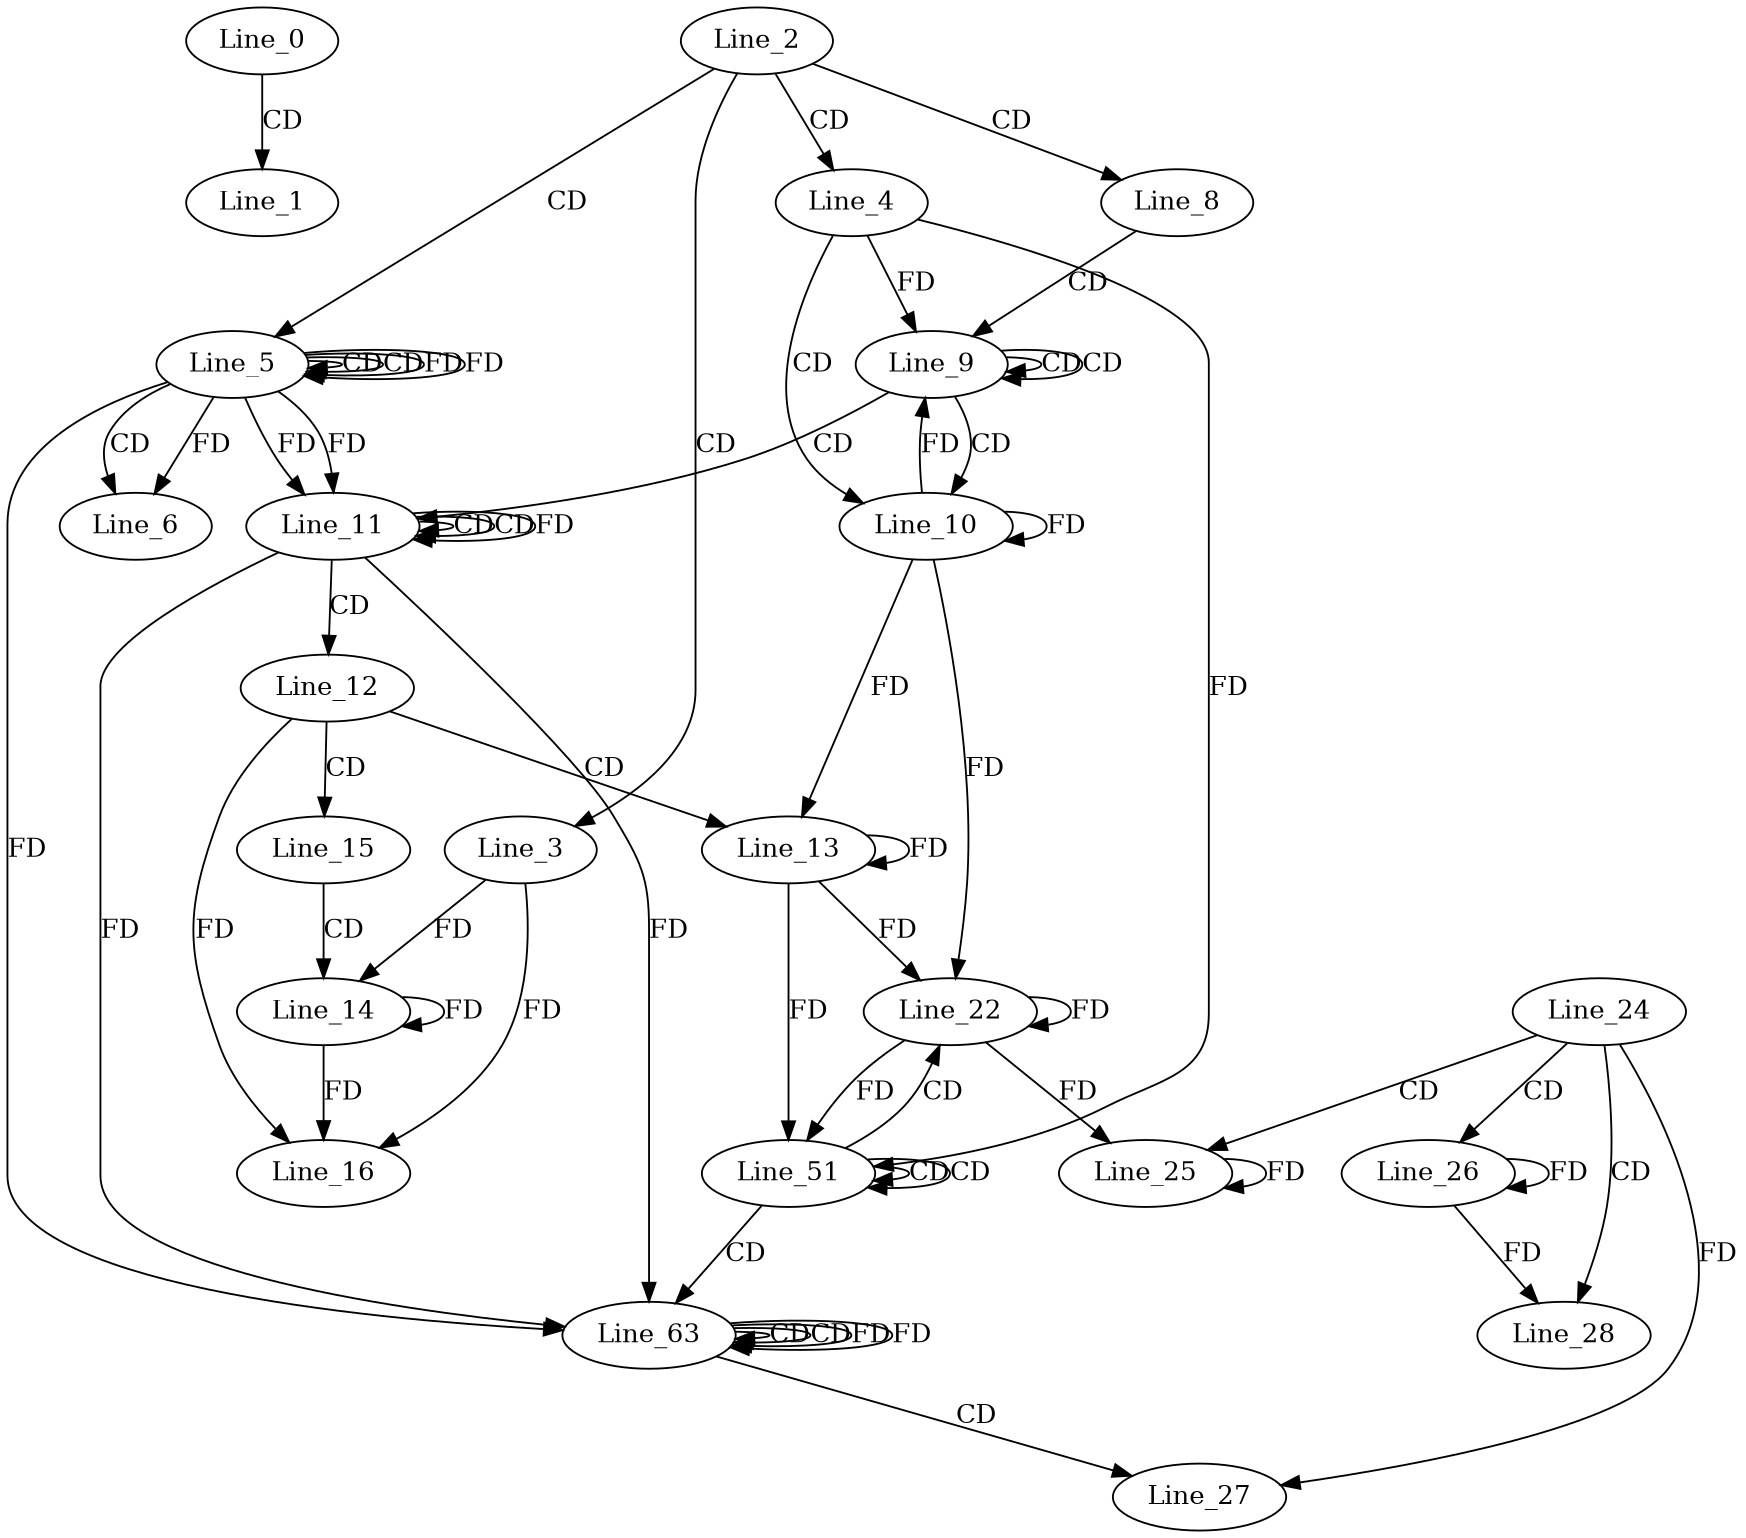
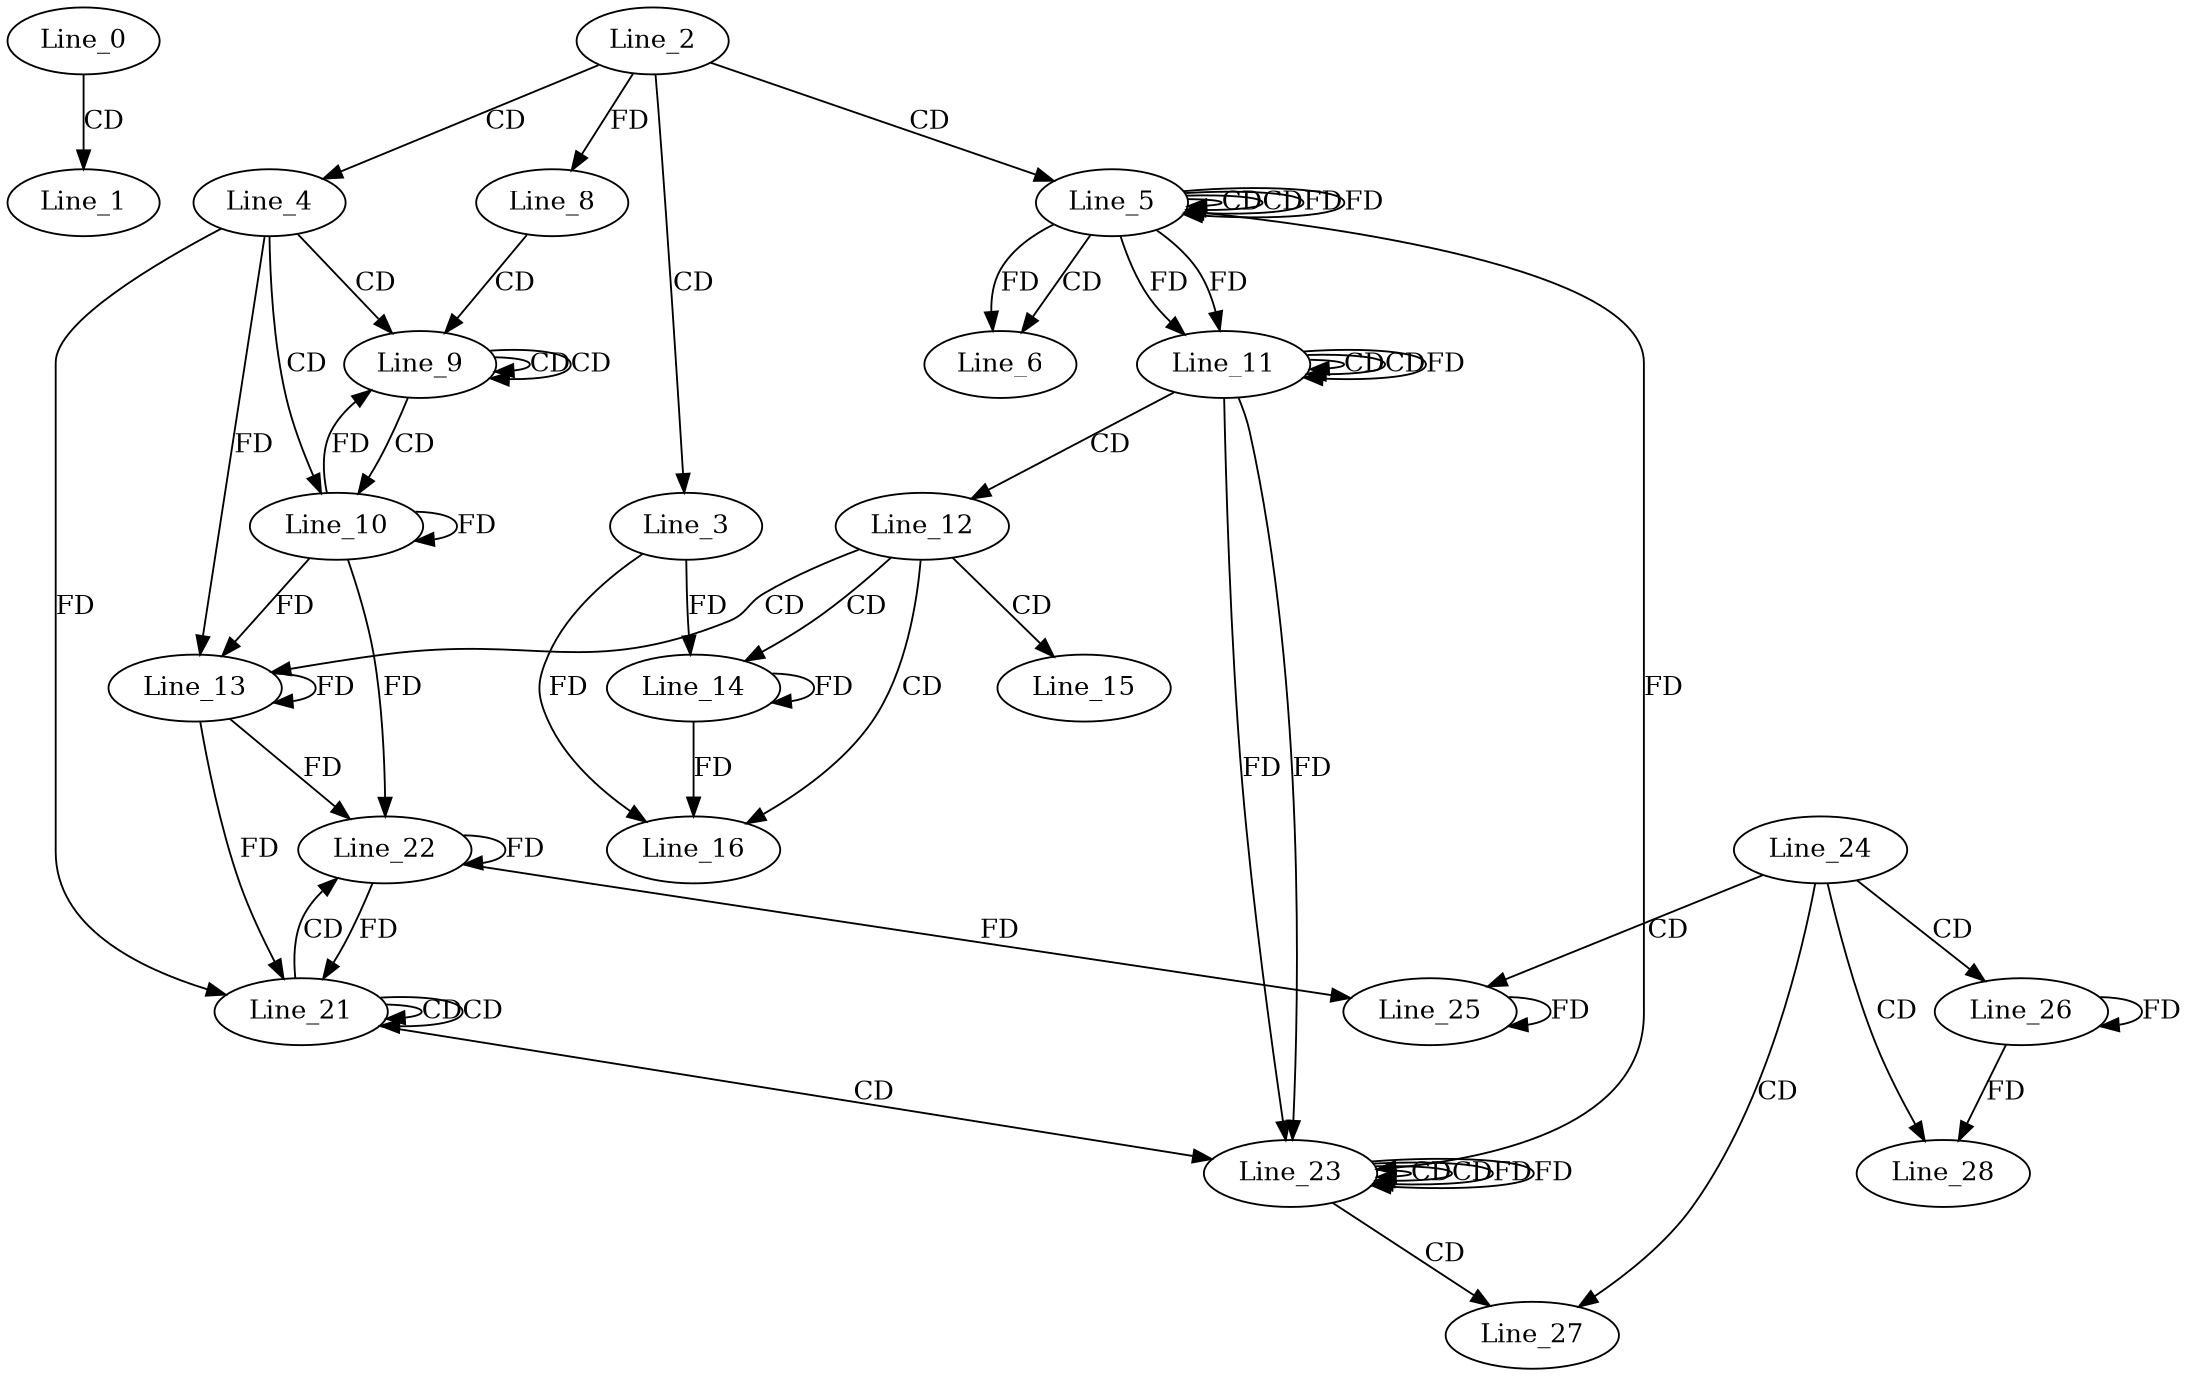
  digraph {
    Line_0
    Line_1
    Line_2
    Line_3
    Line_4
    Line_5
    Line_8
    Line_14
    Line_16
    Line_9
    Line_10
    Line_13
-   Line_21 [label=Line_51]
+   Line_21
    Line_6
    Line_11
-   Line_23 [label=Line_63]
+   Line_23
    Line_22
    Line_12
    Line_27
    Line_15
    Line_25
    Line_24
    Line_26
    Line_28
    Line_0 -> Line_1 [label=CD]
    Line_2 -> Line_3 [label=CD]
    Line_2 -> Line_4 [label=CD]
    Line_2 -> Line_5 [label=CD]
-   Line_2 -> Line_8 [label=CD]
+   Line_2 -> Line_8 [label=FD]
    Line_3 -> Line_14 [label=FD]
    Line_3 -> Line_16 [label=FD]
-   Line_4 -> Line_9 [label=FD]
+   Line_4 -> Line_9 [label=CD]
    Line_4 -> Line_10 [label=CD]
+   Line_4 -> Line_13 [label=FD]
    Line_4 -> Line_21 [label=FD]
    Line_5 -> Line_5 [label=CD]
    Line_5 -> Line_5 [label=CD]
    Line_5 -> Line_5 [label=FD]
    Line_5 -> Line_5 [label=FD]
    Line_5 -> Line_6 [label=CD]
    Line_5 -> Line_6 [label=FD]
    Line_5 -> Line_11 [label=FD]
    Line_5 -> Line_11 [label=FD]
    Line_5 -> Line_23 [label=FD]
    Line_8 -> Line_9 [label=CD]
    Line_14 -> Line_14 [label=FD]
    Line_14 -> Line_16 [label=FD]
    Line_9 -> Line_9 [label=CD]
    Line_9 -> Line_9 [label=CD]
    Line_9 -> Line_10 [label=CD]
-   Line_9 -> Line_11 [label=CD]
    Line_10 -> Line_9 [label=FD]
    Line_10 -> Line_10 [label=FD]
    Line_10 -> Line_13 [label=FD]
    Line_10 -> Line_22 [label=FD]
    Line_13 -> Line_13 [label=FD]
    Line_13 -> Line_21 [label=FD]
    Line_13 -> Line_22 [label=FD]
    Line_21 -> Line_21 [label=CD]
    Line_21 -> Line_21 [label=CD]
    Line_21 -> Line_23 [label=CD]
    Line_21 -> Line_22 [label=CD]
    Line_11 -> Line_11 [label=CD]
    Line_11 -> Line_11 [label=CD]
    Line_11 -> Line_11 [label=FD]
    Line_11 -> Line_23 [label=FD]
    Line_11 -> Line_23 [label=FD]
    Line_11 -> Line_12 [label=CD]
    Line_23 -> Line_23 [label=CD]
    Line_23 -> Line_23 [label=CD]
    Line_23 -> Line_23 [label=FD]
    Line_23 -> Line_23 [label=FD]
    Line_23 -> Line_27 [label=CD]
    Line_22 -> Line_21 [label=FD]
    Line_22 -> Line_22 [label=FD]
    Line_22 -> Line_25 [label=FD]
-   Line_15 -> Line_14 [label=CD]
-   Line_12 -> Line_16 [label=FD]
+   Line_12 -> Line_14 [label=CD]
+   Line_12 -> Line_16 [label=CD]
    Line_12 -> Line_13 [label=CD]
    Line_12 -> Line_15 [label=CD]
    Line_25 -> Line_25 [label=FD]
-   Line_24 -> Line_27 [label=FD]
+   Line_24 -> Line_27 [label=CD]
    Line_24 -> Line_25 [label=CD]
    Line_24 -> Line_26 [label=CD]
    Line_24 -> Line_28 [label=CD]
    Line_26 -> Line_26 [label=FD]
    Line_26 -> Line_28 [label=FD]
  }
